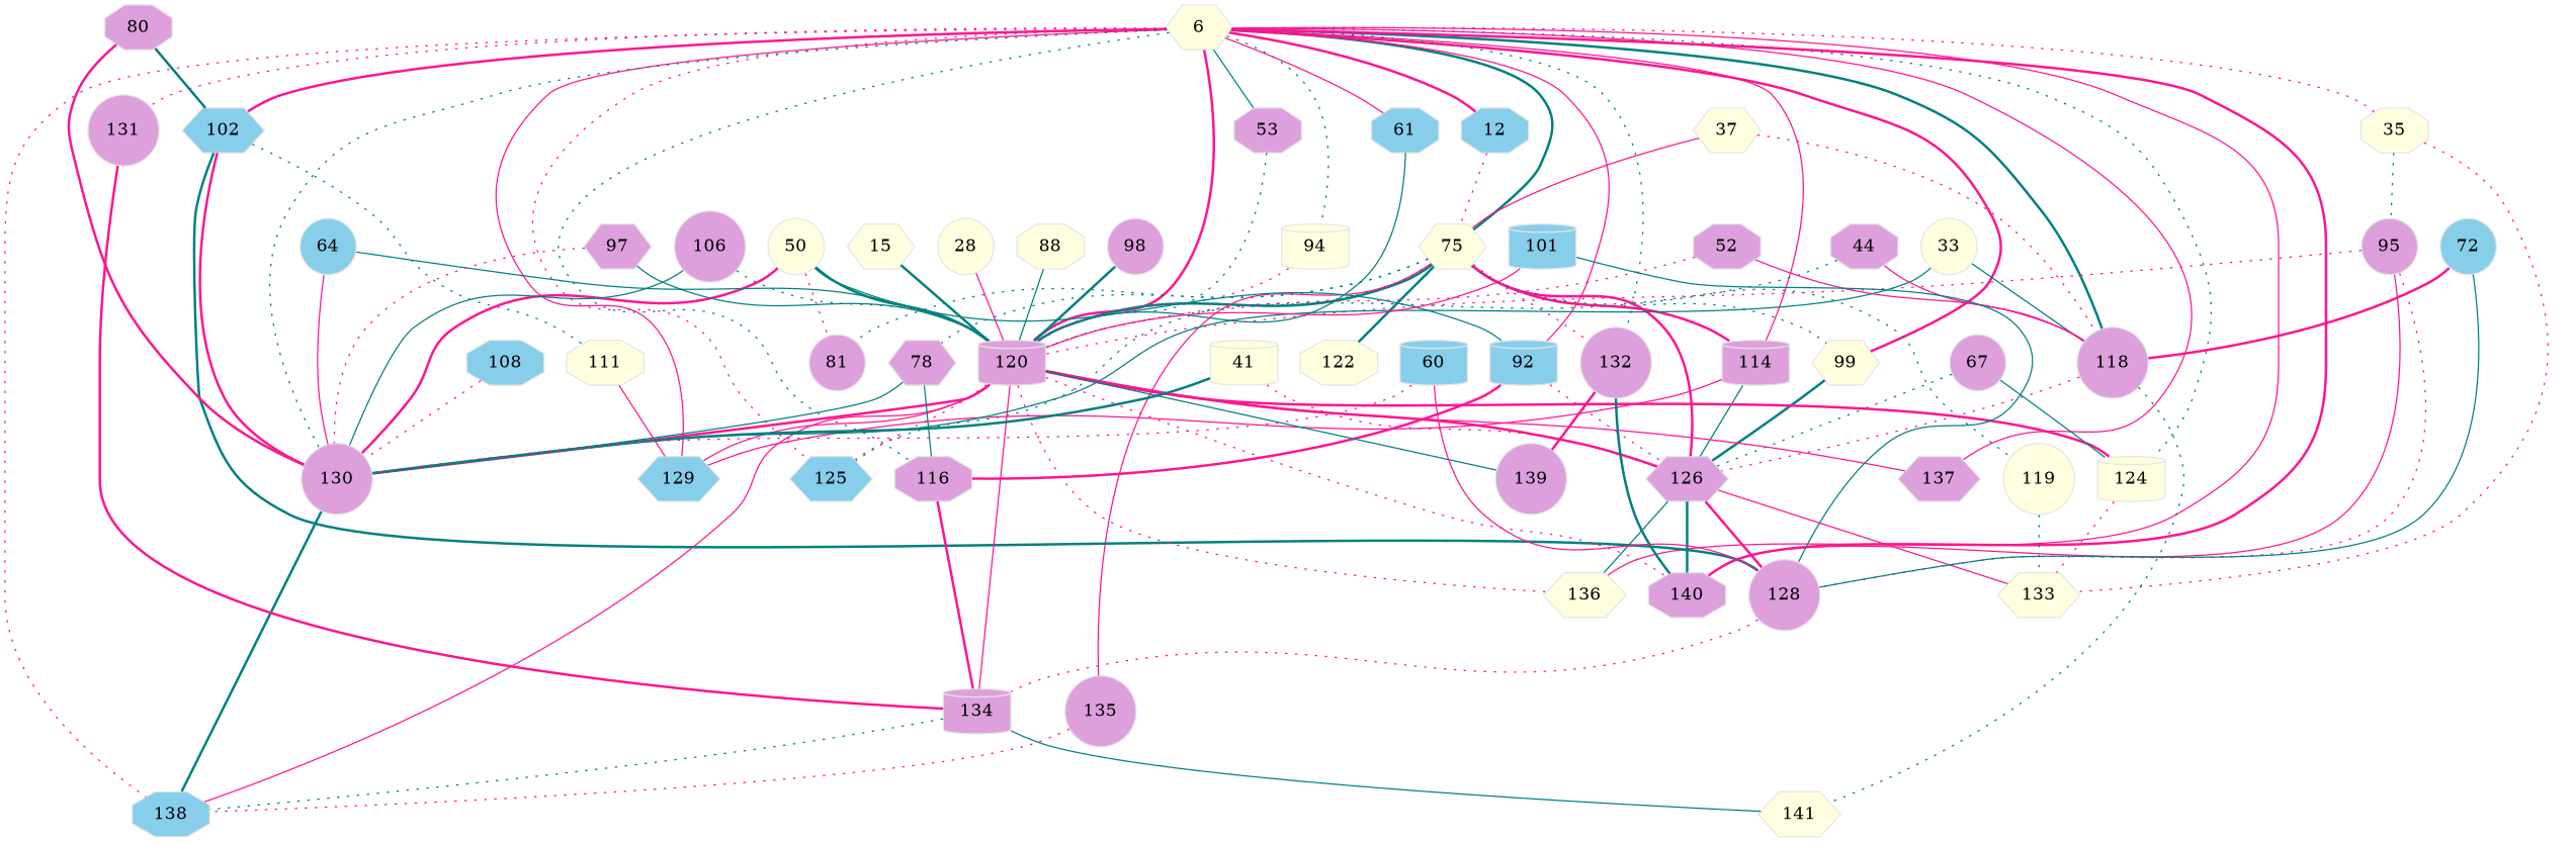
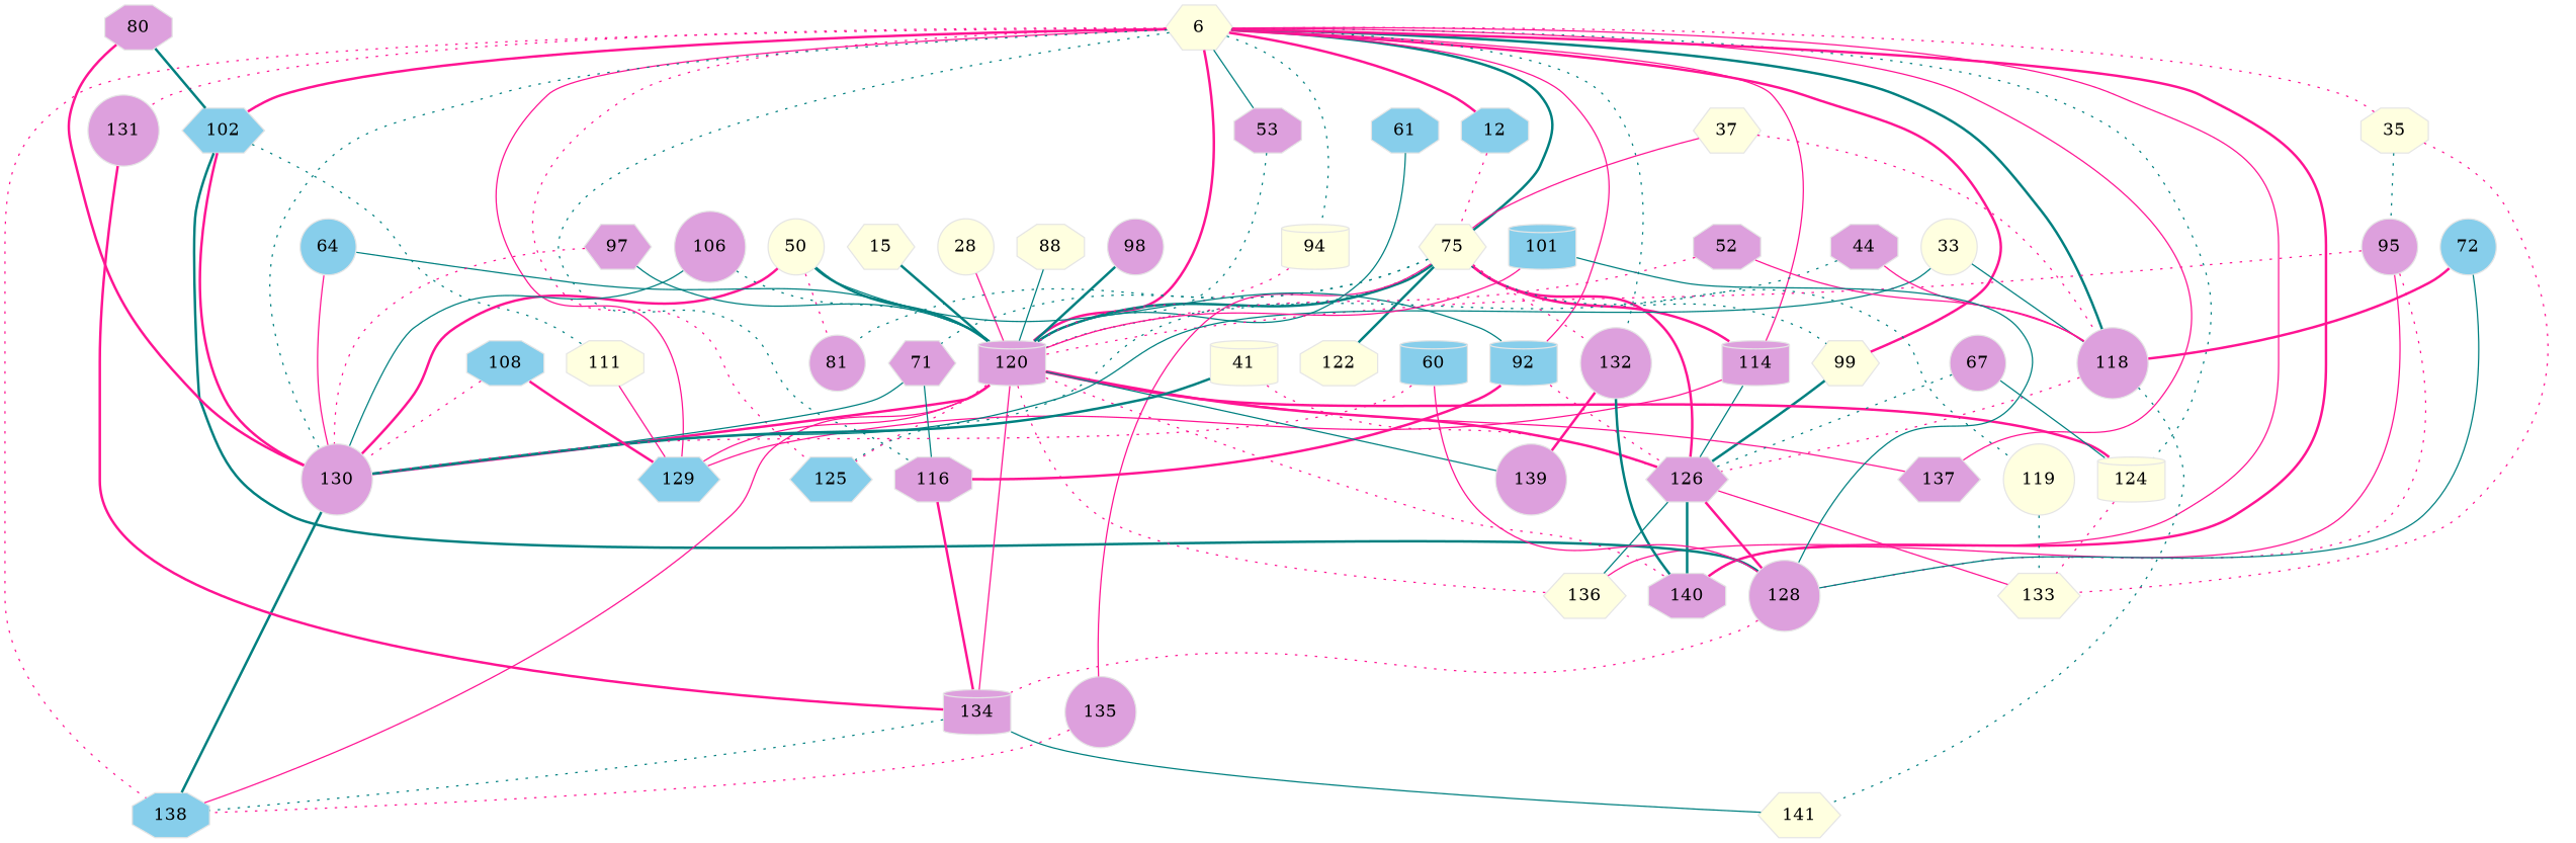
  graph {
    node [color=gray90 fillcolor=plum shape=circle style=filled]
    edge [color=deeppink style=dotted]
    6 [fillcolor=lightyellow shape=hexagon super="+4"]
    12 [fillcolor=skyblue shape=octagon]
    35 [fillcolor=lightyellow shape=octagon]
    53 [shape=octagon]
    61 [fillcolor=skyblue shape=octagon]
    75 [fillcolor=lightyellow shape=hexagon super="+20+36+63"]
    92 [fillcolor=skyblue shape=cylinder super="+62+85"]
    94 [fillcolor=lightyellow shape=cylinder super="+79+47+93"]
    99 [fillcolor=lightyellow shape=hexagon super="+70"]
    102 [fillcolor=skyblue shape=hexagon super="+34+90"]
    114 [shape=cylinder super="+57+76"]
    116 [shape=octagon super="+69+73"]
    118 [super="+24+51+117"]
    120 [shape=cylinder super="+110+10"]
    124 [fillcolor=lightyellow shape=cylinder super="+80"]
    125 [fillcolor=skyblue shape=hexagon super="+115"]
    129 [fillcolor=skyblue shape=hexagon super="+96+58+123"]
    130 [super="+105"]
    131 [super="+40"]
    132 [super="+109"]
    136 [fillcolor=lightyellow shape=hexagon super="+65"]
    137 [shape=hexagon super="+48"]
    138 [fillcolor=skyblue shape=octagon super="+104+91+112"]
    140 [shape=octagon super="+27+54+71+84+127"]
    95 [super="+66+87"]
    133 [fillcolor=lightyellow shape=hexagon super="+83"]
    126 [shape=hexagon super="+32+113+9"]
    81
-   78 [shape=hexagon super="+74"]
+   78 [shape=hexagon super="+74" label=71]
    119 [fillcolor=lightyellow]
    122 [fillcolor=lightyellow shape=octagon]
    135
    128 [super="+14+29"]
    111 [fillcolor=lightyellow shape=octagon]
    134 [shape=cylinder super="+107+121"]
    141 [fillcolor=lightyellow shape=hexagon]
    139
    15 [fillcolor=lightyellow shape=hexagon]
    28 [fillcolor=lightyellow]
    33 [fillcolor=lightyellow]
    37 [fillcolor=lightyellow shape=hexagon]
    41 [fillcolor=lightyellow shape=cylinder]
    44 [shape=octagon]
    50 [fillcolor=lightyellow super="+26"]
    52 [shape=octagon]
    60 [fillcolor=skyblue shape=cylinder]
    64 [fillcolor=skyblue]
    67
    72 [fillcolor=skyblue]
    n50 [label=80 shape=octagon]
    88 [fillcolor=lightyellow shape=octagon]
    97 [shape=hexagon super="+82"]
    98
    101 [fillcolor=skyblue shape=cylinder]
    106
    108 [fillcolor=skyblue shape=octagon]
    6 -- 12 [style=bold]
    6 -- 35 [weight=2]
    6 -- 53 [color=teal style=solid]
-   6 -- 61 [style=solid]
    6 -- 75 [color=teal style=bold weight=5]
    6 -- 92 [style=solid]
    6 -- 94 [color=teal weight=2]
    6 -- 99 [style=bold]
    6 -- 102 [style=bold weight=4]
    6 -- 114 [style=solid weight=3]
    6 -- 116 [color=teal weight=4]
    6 -- 118 [color=teal style=bold weight=5]
    6 -- 120 [style=bold weight=8]
    6 -- 124 [color=teal weight=3]
    6 -- 125
    6 -- 129 [style=solid weight=2]
    6 -- 130 [color=teal weight=4]
    6 -- 131 [weight=3]
    6 -- 132 [color=teal]
    6 -- 136 [style=solid]
    6 -- 137 [style=solid]
    6 -- 138 [weight=7]
    6 -- 140 [style=bold weight=4]
    12 -- 75
    35 -- 95 [color=teal]
    35 -- 133
    53 -- 120 [color=teal]
    61 -- 120 [color=teal style=solid]
    75 -- 99 [color=teal]
    75 -- 114 [style=bold]
    75 -- 120 [color=teal style=bold weight=13]
    75 -- 125 [color=teal]
    75 -- 132
    75 -- 126 [style=bold weight=4]
    75 -- 81 [color=teal]
    75 -- 78 [color=teal]
    75 -- 119 [color=teal]
    75 -- 122 [color=teal style=bold weight=2]
    75 -- 135 [style=solid]
    92 -- 116 [style=bold]
    92 -- 126
    94 -- 120 [weight=3]
    99 -- 126 [color=teal style=bold]
    102 -- 130 [style=bold]
    102 -- 128 [color=teal style=bold]
    102 -- 111 [color=teal]
    114 -- 129 [style=solid weight=2]
    114 -- 126 [color=teal style=solid]
    116 -- 134 [style=bold]
    118 -- 126 [weight=3]
    118 -- 141 [color=teal]
    120 -- 124 [style=bold weight=2]
    120 -- 125
    120 -- 129 [style=solid weight=3]
    120 -- 130 [style=bold]
    120 -- 136
    120 -- 137 [style=solid weight=2]
    120 -- 138 [style=solid weight=4]
    120 -- 140
    120 -- 126 [style=bold weight=11]
    120 -- 134 [style=solid]
    120 -- 139 [color=teal style=solid]
    124 -- 133
    130 -- 138 [color=teal style=bold]
    131 -- 134 [style=bold]
    132 -- 140 [color=teal style=bold]
    132 -- 139 [style=bold]
    95 -- 120
    95 -- 140 [style=solid]
    95 -- 128
    126 -- 136 [color=teal style=solid]
    126 -- 140 [color=teal style=bold weight=2]
    126 -- 133 [style=solid weight=2]
    126 -- 128 [style=bold weight=4]
    78 -- 116 [color=teal style=solid]
    78 -- 130 [color=teal style=solid]
    119 -- 133 [color=teal]
    135 -- 138
    128 -- 134
    111 -- 129 [style=solid]
    134 -- 138 [color=teal]
    134 -- 141 [color=teal style=solid]
    15 -- 120 [color=teal style=bold weight=2]
    28 -- 120 [style=solid weight=2]
    33 -- 118 [color=teal style=solid]
    33 -- 130 [color=teal style=solid]
    37 -- 75 [style=solid]
    37 -- 118
    41 -- 130 [color=teal style=bold]
    41 -- 126
    44 -- 118 [style=solid]
    44 -- 120 [color=teal]
    50 -- 92 [color=teal style=solid]
    50 -- 120 [color=teal style=bold weight=3]
    50 -- 130 [style=bold weight=2]
    50 -- 81
    52 -- 118 [style=solid]
    52 -- 120
    60 -- 130
    60 -- 128 [style=solid]
    64 -- 120 [color=teal style=solid]
    64 -- 130 [style=solid]
    67 -- 124 [color=teal style=solid]
    67 -- 126 [color=teal]
    72 -- 118 [style=bold]
    72 -- 128 [color=teal style=solid]
    n50 -- 102 [color=teal style=bold]
    n50 -- 130 [style=bold]
    88 -- 120 [color=teal style=solid]
    97 -- 120 [color=teal style=solid]
    97 -- 130 [weight=2]
    98 -- 120 [color=teal style=bold weight=2]
    101 -- 120 [style=solid]
    101 -- 128 [color=teal style=solid]
    106 -- 120 [color=teal]
    106 -- 130 [color=teal style=solid]
+   108 -- 129 [style=bold]
    108 -- 130
  }
